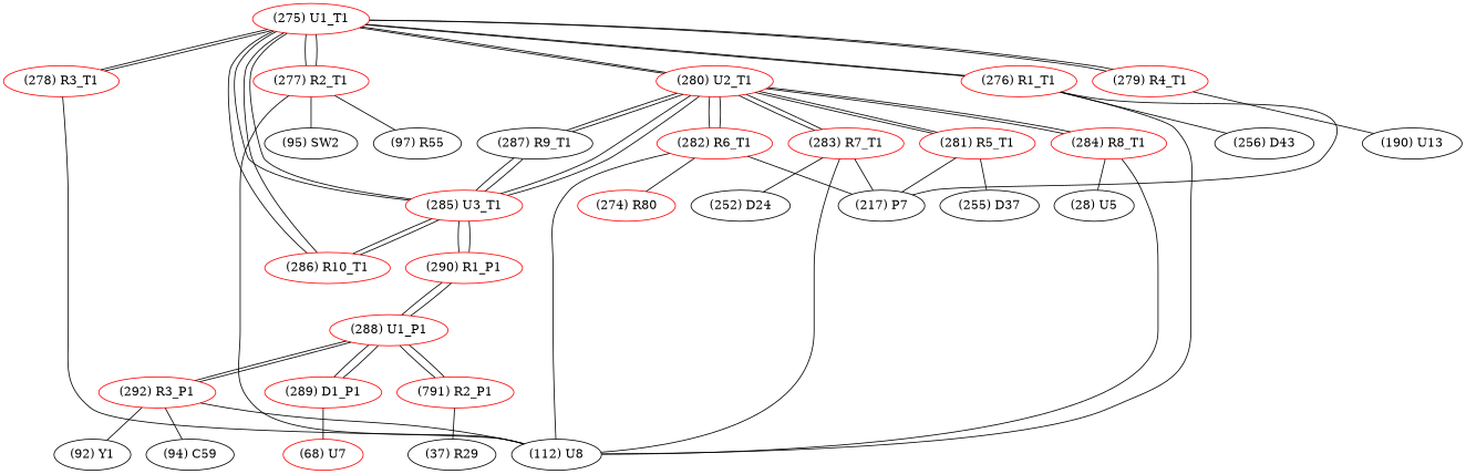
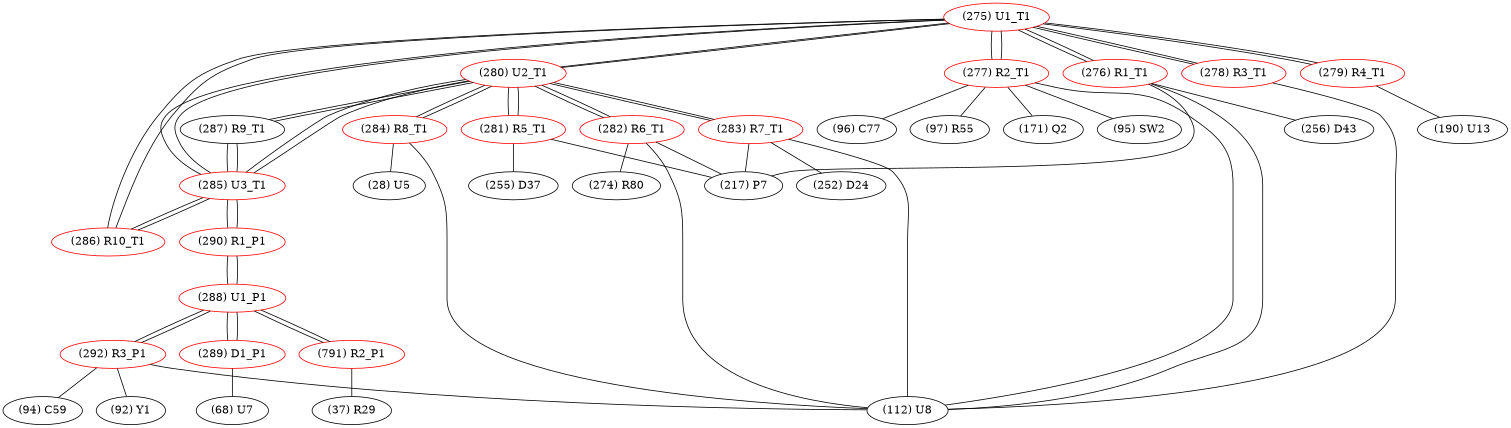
  graph {
    node [color=red]
    n1 [label="(275) U1_T1"]
    n2 [label="(280) U2_T1"]
    n3 [label="(285) U3_T1"]
    n4 [label="(286) R10_T1"]
    n5 [label="(279) R4_T1"]
    n6 [label="(277) R2_T1"]
    n7 [label="(278) R3_T1"]
    n8 [label="(276) R1_T1"]
    n9 [label="(283) R7_T1"]
    n10 [label="(284) R8_T1"]
    n11 [label="(281) R5_T1"]
    n12 [label="(282) R6_T1"]
    n13 [color=black label="(287) R9_T1"]
    n14 [label="(290) R1_P1"]
    n15 [label="(190) U13" color=""]
    n16 [label="(112) U8" color=""]
    n17 [label="(97) R55" color=""]
+   n18 [label="(171) Q2" color=""]
    n19 [label="(95) SW2" color=""]
+   n20 [label="(96) C77" color=""]
    n21 [label="(256) D43" color=""]
    n22 [label="(217) P7" color=""]
    n23 [label="(252) D24" color=""]
    n24 [label="(28) U5" color=""]
    n25 [label="(255) D37" color=""]
-   n26 [label="(274) R80"]
+   n26 [label="(274) R80" color=""]
    n27 [label="(288) U1_P1"]
    n28 [label="(289) D1_P1"]
    n29 [label="(791) R2_P1"]
    n30 [label="(292) R3_P1"]
-   n31 [label="(68) U7"]
+   n31 [label="(68) U7" color=""]
    n32 [label="(37) R29" color=""]
    n33 [label="(94) C59" color=""]
    n34 [label="(92) Y1" color=""]
    n1 -- n2
    n1 -- n3
    n1 -- n4
    n1 -- n5
    n1 -- n6
    n1 -- n7
    n1 -- n8
    n2 -- n1
    n2 -- n3
    n2 -- n9
    n2 -- n10
    n2 -- n11
    n2 -- n12
    n2 -- n13
    n3 -- n1
    n3 -- n2
    n3 -- n4
    n3 -- n13
    n3 -- n14
    n4 -- n1
    n4 -- n3
    n5 -- n1
    n5 -- n15
    n6 -- n1
    n6 -- n16
    n6 -- n17
+   n6 -- n18
    n6 -- n19
+   n6 -- n20
    n7 -- n1
    n7 -- n16
    n8 -- n1
    n8 -- n16
    n8 -- n21
    n8 -- n22
    n9 -- n2
    n9 -- n16
    n9 -- n22
    n9 -- n23
    n10 -- n2
    n10 -- n16
    n10 -- n24
    n11 -- n2
    n11 -- n22
    n11 -- n25
    n12 -- n2
    n12 -- n16
    n12 -- n22
    n12 -- n26
    n13 -- n2
    n13 -- n3
    n14 -- n3
    n14 -- n27
    n27 -- n14
    n27 -- n28
    n27 -- n29
    n27 -- n30
    n28 -- n27
    n28 -- n31
    n29 -- n27
    n29 -- n32
    n30 -- n16
    n30 -- n27
    n30 -- n33
    n30 -- n34
  }
